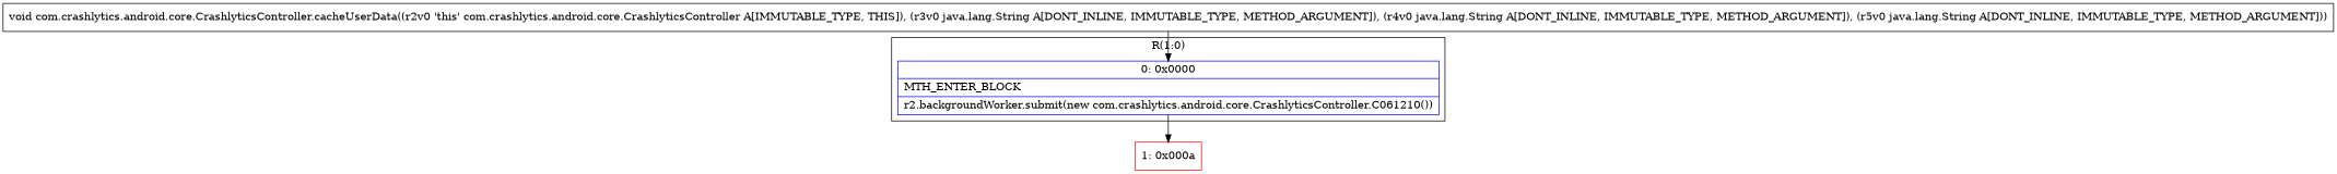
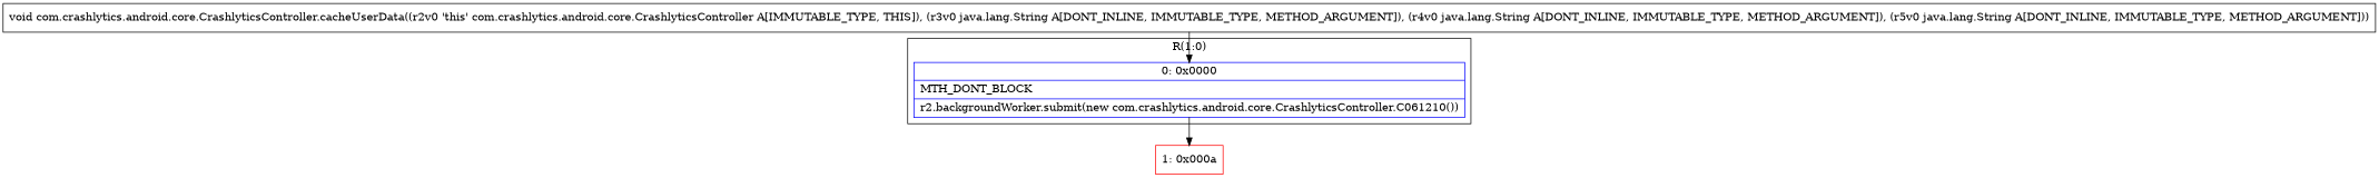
  digraph {
    node [shape=record]
-   n1 [color=blue label="{0\:\ 0x0000|MTH_ENTER_BLOCK\l|r2.backgroundWorker.submit(new com.crashlytics.android.core.CrashlyticsController.C061210())\l}"]
+   n1 [color=blue label="{0\:\ 0x0000|MTH_DONT_BLOCK\l|r2.backgroundWorker.submit(new com.crashlytics.android.core.CrashlyticsController.C061210())\l}"]
    n2 [color=red label="{1\:\ 0x000a}"]
    n3 [label="{void com.crashlytics.android.core.CrashlyticsController.cacheUserData((r2v0 'this' com.crashlytics.android.core.CrashlyticsController A[IMMUTABLE_TYPE, THIS]), (r3v0 java.lang.String A[DONT_INLINE, IMMUTABLE_TYPE, METHOD_ARGUMENT]), (r4v0 java.lang.String A[DONT_INLINE, IMMUTABLE_TYPE, METHOD_ARGUMENT]), (r5v0 java.lang.String A[DONT_INLINE, IMMUTABLE_TYPE, METHOD_ARGUMENT])) }"]
    subgraph cluster_1 {
      label="R(1:0)"
      n1
    }
    n1 -> n2
    n3 -> n1
  }
